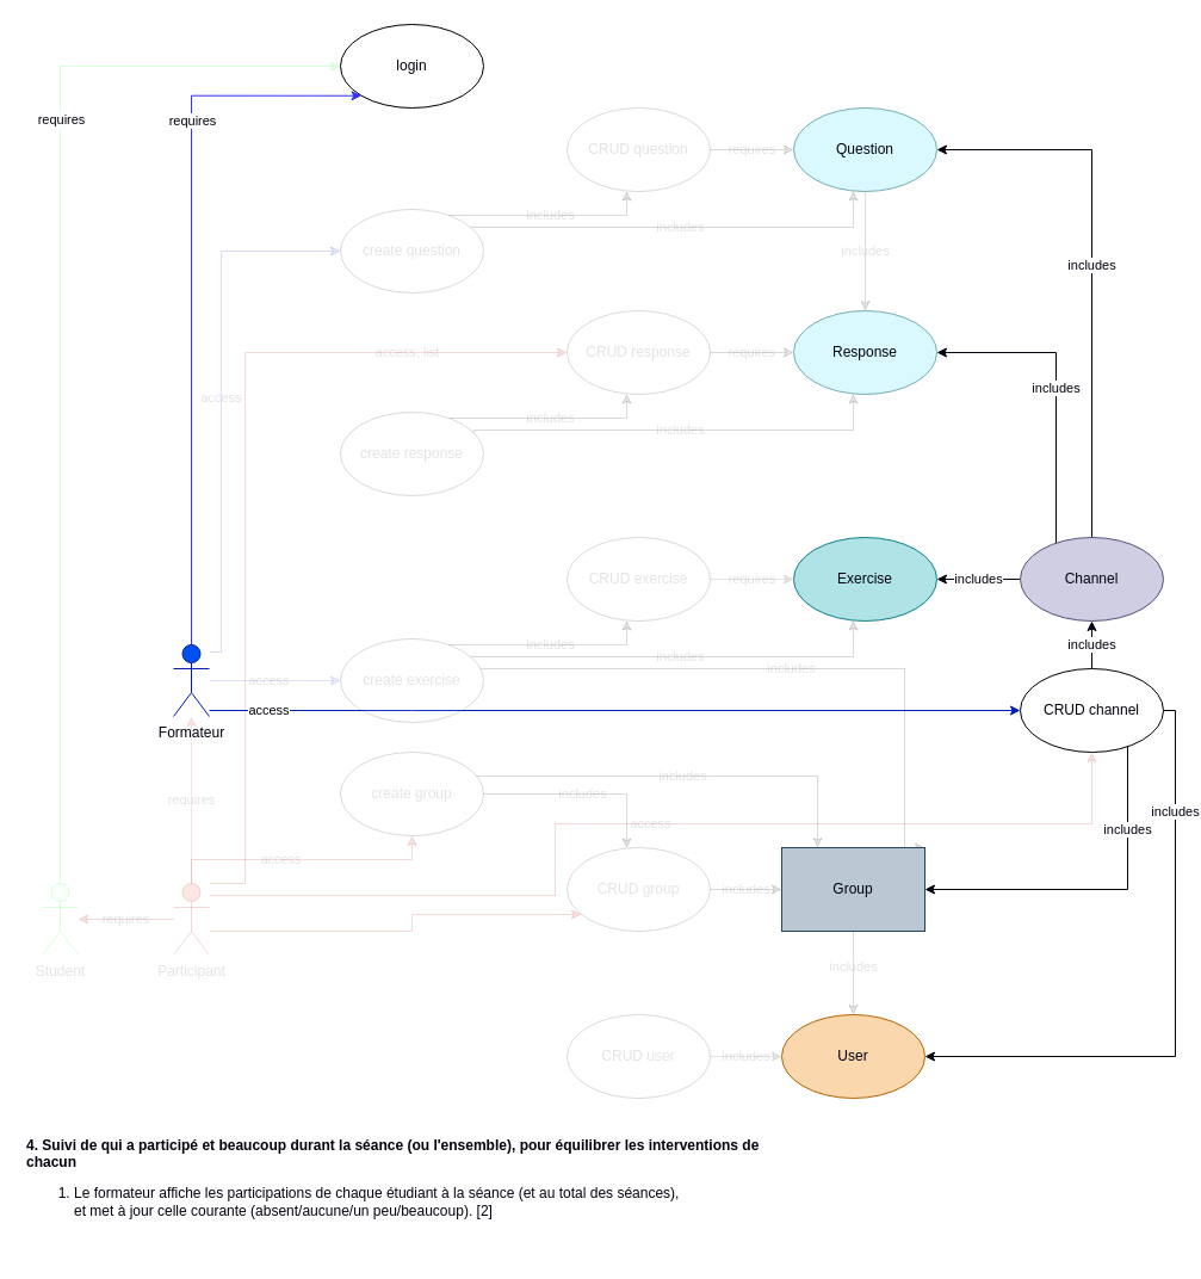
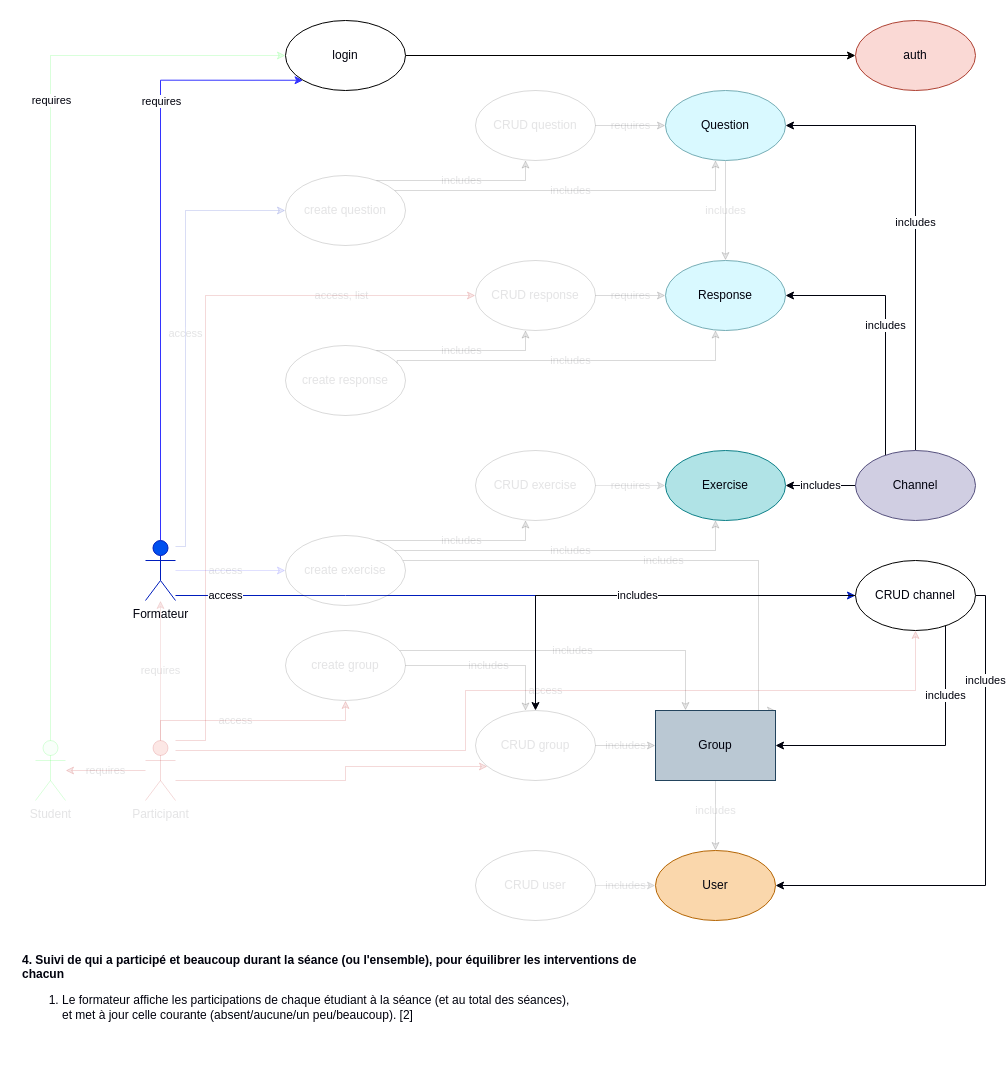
  <mxCell id="0" />
  <mxCell id="1" parent="0" />
  <mxCell id="2" value="access" style="edgeStyle=orthogonalEdgeStyle;rounded=0;orthogonalLoop=1;jettySize=auto;html=1;strokeColor=#001DBC;fillColor=#0050ef;fontColor=#00020D;" edge="1" parent="1" source="9" target="41"><mxGeometry x="-0.854" relative="1" as="geometry"><Array as="points"><mxPoint x="345" y="595" /><mxPoint x="345" y="595" /></Array><mxPoint as="offset" /></mxGeometry></mxCell>
  <mxCell id="3" value="create response" style="ellipse;whiteSpace=wrap;html=1;strokeOpacity=15;fillOpacity=10;fontColor=#00020D;textOpacity=10;" vertex="1" parent="1"><mxGeometry x="285" y="345" width="120" height="70" as="geometry" /></mxCell>
  <mxCell id="4" value="Exercise" style="ellipse;whiteSpace=wrap;html=1;fillColor=#b0e3e6;strokeColor=#0e8088;fillOpacity=100;strokeOpacity=100;fontColor=#00020D;" vertex="1" parent="1"><mxGeometry x="665" y="450" width="120" height="70" as="geometry" /></mxCell>
  <mxCell id="5" value="access" style="edgeStyle=orthogonalEdgeStyle;rounded=0;orthogonalLoop=1;jettySize=auto;html=1;fillColor=#dae8fc;strokeColor=#3333FF;fillOpacity=10;strokeOpacity=15;fontColor=#00020D;textOpacity=10;" edge="1" parent="1" source="9" target="59"><mxGeometry x="-0.091" relative="1" as="geometry"><mxPoint as="offset" /></mxGeometry></mxCell>
  <mxCell id="6" style="edgeStyle=orthogonalEdgeStyle;rounded=0;orthogonalLoop=1;jettySize=auto;html=1;fillColor=#dae8fc;strokeColor=#3333FF;entryX=0;entryY=1;entryDx=0;entryDy=0;fontColor=#00020D;" edge="1" parent="1" source="9" target="14"><mxGeometry relative="1" as="geometry"><Array as="points"><mxPoint x="160" y="80" /></Array></mxGeometry></mxCell>
  <mxCell id="7" value="requires" style="edgeLabel;html=1;align=center;verticalAlign=middle;resizable=0;points=[];fontColor=#00020D;" vertex="1" connectable="0" parent="6"><mxGeometry x="-0.198" y="-2" relative="1" as="geometry"><mxPoint x="-2" y="-198" as="offset" /></mxGeometry></mxCell>
  <mxCell id="8" value="access" style="edgeStyle=orthogonalEdgeStyle;rounded=0;orthogonalLoop=1;jettySize=auto;html=1;strokeColor=#001DBC;fillColor=#0050ef;strokeOpacity=15;fillOpacity=10;fontColor=#00020D;textOpacity=10;" edge="1" parent="1" source="9" target="49"><mxGeometry relative="1" as="geometry"><Array as="points"><mxPoint x="185" y="546" /><mxPoint x="185" y="210" /></Array></mxGeometry></mxCell>
  <mxCell id="9" value="Formateur" style="shape=umlActor;verticalLabelPosition=bottom;verticalAlign=top;html=1;outlineConnect=0;align=center;fillColor=#0050ef;strokeColor=#001DBC;fontColor=#00020D;" vertex="1" parent="1"><mxGeometry x="145" y="540" width="30" height="60" as="geometry" /></mxCell>
  <mxCell id="10" value="includes" style="edgeStyle=orthogonalEdgeStyle;rounded=0;orthogonalLoop=1;jettySize=auto;html=1;fillOpacity=10;strokeOpacity=15;fontColor=#00020D;textOpacity=10;" edge="1" parent="1" source="59" target="4"><mxGeometry relative="1" as="geometry"><Array as="points"><mxPoint x="715" y="550" /></Array></mxGeometry></mxCell>
  <mxCell id="11" value="includes" style="edgeStyle=orthogonalEdgeStyle;rounded=0;orthogonalLoop=1;jettySize=auto;html=1;fillOpacity=10;strokeOpacity=15;fontColor=#00020D;textOpacity=10;" edge="1" parent="1" source="59" target="19"><mxGeometry relative="1" as="geometry"><Array as="points"><mxPoint x="525" y="540" /></Array></mxGeometry></mxCell>
  <mxCell id="12" value="includes" style="edgeStyle=orthogonalEdgeStyle;rounded=0;orthogonalLoop=1;jettySize=auto;html=1;entryX=1;entryY=0;entryDx=0;entryDy=0;fillOpacity=10;strokeOpacity=15;fontColor=#00020D;textOpacity=10;" edge="1" parent="1" source="59" target="17"><mxGeometry relative="1" as="geometry"><Array as="points"><mxPoint x="758" y="560" /></Array></mxGeometry></mxCell>
+ <mxCell id="13" style="edgeStyle=orthogonalEdgeStyle;rounded=0;orthogonalLoop=1;jettySize=auto;html=1;fontColor=#00020D;" edge="1" parent="1" source="14" target="15"><mxGeometry relative="1" as="geometry" /></mxCell>
  <mxCell id="14" value="login" style="ellipse;whiteSpace=wrap;html=1;fontColor=#00020D;" vertex="1" parent="1"><mxGeometry x="285" y="20" width="120" height="70" as="geometry" /></mxCell>
+ <mxCell id="15" value="&lt;span style=&quot;font-weight: normal&quot;&gt;auth&lt;/span&gt;" style="ellipse;whiteSpace=wrap;html=1;fontStyle=1;fillColor=#fad9d5;strokeColor=#ae4132;fontColor=#00020D;" vertex="1" parent="1"><mxGeometry x="855" y="20" width="120" height="70" as="geometry" /></mxCell>
  <mxCell id="16" value="includes" style="edgeStyle=orthogonalEdgeStyle;rounded=0;orthogonalLoop=1;jettySize=auto;html=1;strokeColor=#00020D;fillOpacity=10;strokeOpacity=15;fontColor=#00020D;textOpacity=10;" edge="1" parent="1" source="17" target="37"><mxGeometry x="-0.143" relative="1" as="geometry"><mxPoint x="715" y="820" as="sourcePoint" /><Array as="points" /><mxPoint as="offset" /></mxGeometry></mxCell>
  <mxCell id="17" value="Group" style="whiteSpace=wrap;html=1;fillColor=#bac8d3;strokeColor=#23445d;fillOpacity=100;strokeOpacity=100;fontColor=#00020D;rounded=0;" vertex="1" parent="1"><mxGeometry x="655" y="710" width="120" height="70" as="geometry" /></mxCell>
  <mxCell id="18" value="requires" style="edgeStyle=orthogonalEdgeStyle;rounded=0;orthogonalLoop=1;jettySize=auto;html=1;strokeColor=#00020D;fontColor=#00020D;textOpacity=10;fillOpacity=10;strokeOpacity=10;" edge="1" parent="1" source="19" target="4"><mxGeometry relative="1" as="geometry" /></mxCell>
  <mxCell id="19" value="CRUD exercise" style="ellipse;whiteSpace=wrap;html=1;fillOpacity=10;strokeOpacity=15;textOpacity=10;fontColor=#00020D;" vertex="1" parent="1"><mxGeometry x="475" y="450" width="120" height="70" as="geometry" /></mxCell>
  <mxCell id="20" style="edgeStyle=orthogonalEdgeStyle;rounded=0;orthogonalLoop=1;jettySize=auto;html=1;entryX=0;entryY=0.5;entryDx=0;entryDy=0;fillColor=#d5e8d4;strokeColor=#03FF13;strokeOpacity=15;fillOpacity=10;fontColor=#00020D;" edge="1" parent="1" source="29" target="14"><mxGeometry relative="1" as="geometry"><Array as="points"><mxPoint x="50" y="55" /></Array></mxGeometry></mxCell>
  <mxCell id="21" value="requires" style="edgeLabel;html=1;align=center;verticalAlign=middle;resizable=0;points=[];fontColor=#00020D;" vertex="1" connectable="0" parent="20"><mxGeometry x="-0.153" y="-4" relative="1" as="geometry"><mxPoint x="-4" y="-251" as="offset" /></mxGeometry></mxCell>
  <mxCell id="22" value="&lt;meta charset=&quot;utf-8&quot;&gt;&lt;span style=&quot;font-family: helvetica; font-size: 11px; font-style: normal; font-weight: 400; letter-spacing: normal; text-align: center; text-indent: 0px; text-transform: none; word-spacing: 0px; background-color: rgb(255, 255, 255); display: inline; float: none;&quot;&gt;access&lt;/span&gt;" style="edgeStyle=orthogonalEdgeStyle;rounded=0;orthogonalLoop=1;jettySize=auto;html=1;fillColor=#e51400;strokeColor=#B20000;fillOpacity=10;strokeOpacity=15;fontColor=#00020D;textOpacity=10;" edge="1" parent="1" source="28" target="32"><mxGeometry x="-0.156" relative="1" as="geometry"><Array as="points"><mxPoint x="160" y="720" /><mxPoint x="345" y="720" /></Array><mxPoint as="offset" /></mxGeometry></mxCell>
  <mxCell id="23" value="requires" style="edgeStyle=orthogonalEdgeStyle;rounded=0;orthogonalLoop=1;jettySize=auto;html=1;strokeColor=#B20000;fillColor=#e51400;fontColor=#00020D;fillOpacity=10;strokeOpacity=10;textOpacity=10;" edge="1" parent="1" source="28" target="9"><mxGeometry relative="1" as="geometry" /></mxCell>
  <mxCell id="24" value="requires" style="edgeStyle=orthogonalEdgeStyle;rounded=0;orthogonalLoop=1;jettySize=auto;html=1;strokeColor=#B20000;fillColor=#e51400;strokeOpacity=15;fillOpacity=10;fontColor=#00020D;textOpacity=10;" edge="1" parent="1" source="28" target="29"><mxGeometry relative="1" as="geometry" /></mxCell>
  <mxCell id="25" style="edgeStyle=orthogonalEdgeStyle;rounded=0;orthogonalLoop=1;jettySize=auto;html=1;strokeColor=#B20000;fillColor=#e51400;fillOpacity=10;strokeOpacity=15;fontColor=#00020D;textOpacity=10;" edge="1" parent="1" source="28" target="34"><mxGeometry relative="1" as="geometry"><mxPoint x="175" y="780.004" as="sourcePoint" /><mxPoint x="475" y="765.724" as="targetPoint" /><Array as="points"><mxPoint x="345" y="780" /><mxPoint x="345" y="766" /></Array></mxGeometry></mxCell>
  <mxCell id="26" value="access" style="edgeStyle=orthogonalEdgeStyle;rounded=0;orthogonalLoop=1;jettySize=auto;html=1;strokeColor=#B20000;fillColor=#e51400;fillOpacity=10;strokeOpacity=15;fontColor=#00020D;textOpacity=10;" edge="1" parent="1" source="28" target="41"><mxGeometry relative="1" as="geometry"><Array as="points"><mxPoint x="465" y="750" /><mxPoint x="465" y="690" /><mxPoint x="915" y="690" /></Array></mxGeometry></mxCell>
  <mxCell id="27" value="access, list" style="edgeStyle=orthogonalEdgeStyle;rounded=0;orthogonalLoop=1;jettySize=auto;html=1;strokeColor=#B20000;fillColor=#e51400;strokeOpacity=15;fillOpacity=10;fontColor=#00020D;textOpacity=10;" edge="1" parent="1" source="28" target="57"><mxGeometry x="0.639" relative="1" as="geometry"><Array as="points"><mxPoint x="205" y="740" /><mxPoint x="205" y="295" /></Array><mxPoint as="offset" /></mxGeometry></mxCell>
  <mxCell id="28" value="Participant" style="shape=umlActor;verticalLabelPosition=bottom;verticalAlign=top;html=1;outlineConnect=0;align=center;fillColor=#e51400;strokeColor=#B20000;strokeOpacity=15;fillOpacity=10;fontColor=#00020D;textOpacity=10;" vertex="1" parent="1"><mxGeometry x="145" y="740" width="30" height="60" as="geometry" /></mxCell>
  <mxCell id="29" value="Student" style="shape=umlActor;verticalLabelPosition=bottom;verticalAlign=top;html=1;outlineConnect=0;align=center;strokeColor=#03FF13;fillColor=#C2FFD0;strokeOpacity=15;fillOpacity=10;fontColor=#00020D;textOpacity=10;" vertex="1" parent="1"><mxGeometry x="35" y="740" width="30" height="60" as="geometry" /></mxCell>
  <mxCell id="30" value="includes" style="edgeStyle=orthogonalEdgeStyle;rounded=0;orthogonalLoop=1;jettySize=auto;html=1;fillOpacity=10;strokeOpacity=15;fontColor=#00020D;textOpacity=10;" edge="1" parent="1" source="32" target="17"><mxGeometry relative="1" as="geometry"><Array as="points"><mxPoint x="685" y="650" /></Array></mxGeometry></mxCell>
  <mxCell id="31" value="includes" style="edgeStyle=orthogonalEdgeStyle;rounded=0;orthogonalLoop=1;jettySize=auto;html=1;fillOpacity=10;strokeOpacity=15;fontColor=#00020D;textOpacity=10;" edge="1" parent="1" source="32" target="34"><mxGeometry relative="1" as="geometry"><Array as="points"><mxPoint x="525" y="665" /></Array></mxGeometry></mxCell>
  <mxCell id="32" value="create group" style="ellipse;whiteSpace=wrap;html=1;fillOpacity=10;strokeOpacity=15;fontColor=#00020D;textOpacity=10;" vertex="1" parent="1"><mxGeometry x="285" y="630" width="120" height="70" as="geometry" /></mxCell>
  <mxCell id="33" value="includes" style="edgeStyle=orthogonalEdgeStyle;rounded=0;orthogonalLoop=1;jettySize=auto;html=1;strokeColor=#00020D;fillOpacity=10;strokeOpacity=15;fontColor=#00020D;textOpacity=10;" edge="1" parent="1" source="34" target="17"><mxGeometry relative="1" as="geometry" /></mxCell>
  <mxCell id="34" value="CRUD group" style="ellipse;whiteSpace=wrap;html=1;fillOpacity=10;strokeOpacity=15;fontColor=#00020D;textOpacity=10;" vertex="1" parent="1"><mxGeometry x="475" y="710" width="120" height="70" as="geometry" /></mxCell>
  <mxCell id="35" value="includes" style="edgeStyle=orthogonalEdgeStyle;rounded=0;orthogonalLoop=1;jettySize=auto;html=1;strokeColor=#00020D;fontColor=#00020D;textOpacity=10;fillOpacity=10;strokeOpacity=10;" edge="1" parent="1" source="36" target="37"><mxGeometry relative="1" as="geometry" /></mxCell>
  <mxCell id="36" value="CRUD user" style="ellipse;whiteSpace=wrap;html=1;fillOpacity=10;strokeOpacity=15;fontColor=#00020D;textOpacity=10;" vertex="1" parent="1"><mxGeometry x="475" y="850" width="120" height="70" as="geometry" /></mxCell>
  <mxCell id="37" value="User" style="ellipse;whiteSpace=wrap;html=1;fillColor=#fad7ac;strokeColor=#b46504;fillOpacity=100;strokeOpacity=100;fontColor=#00020D;" vertex="1" parent="1"><mxGeometry x="655" y="850" width="120" height="70" as="geometry" /></mxCell>
- <mxCell id="38" value="includes" style="edgeStyle=orthogonalEdgeStyle;rounded=0;orthogonalLoop=1;jettySize=auto;html=1;strokeColor=#00020D;fillOpacity=100;strokeOpacity=100;fontColor=#00020D;" edge="1" parent="1" source="41" target="45"><mxGeometry relative="1" as="geometry" /></mxCell>
+ <mxCell id="38" value="includes" style="edgeStyle=orthogonalEdgeStyle;rounded=0;orthogonalLoop=1;jettySize=auto;html=1;strokeColor=#00020D;fillOpacity=100;strokeOpacity=100;fontColor=#00020D;" edge="1" parent="1" source="41" target="34"><mxGeometry relative="1" as="geometry" /></mxCell>
  <mxCell id="39" value="includes" style="edgeStyle=orthogonalEdgeStyle;rounded=0;orthogonalLoop=1;jettySize=auto;html=1;strokeColor=#00020D;fontColor=#00020D;" edge="1" parent="1" source="41" target="17"><mxGeometry x="-0.515" relative="1" as="geometry"><Array as="points"><mxPoint x="945" y="595" /><mxPoint x="945" y="745" /></Array><mxPoint as="offset" /></mxGeometry></mxCell>
  <mxCell id="40" value="includes" style="edgeStyle=orthogonalEdgeStyle;rounded=0;orthogonalLoop=1;jettySize=auto;html=1;strokeColor=#00020D;fontColor=#00020D;" edge="1" parent="1" source="41" target="37"><mxGeometry x="-0.627" relative="1" as="geometry"><Array as="points"><mxPoint x="985" y="595" /><mxPoint x="985" y="885" /></Array><mxPoint as="offset" /></mxGeometry></mxCell>
  <mxCell id="41" value="CRUD channel" style="ellipse;whiteSpace=wrap;html=1;fontColor=#00020D;" vertex="1" parent="1"><mxGeometry x="855" y="560" width="120" height="70" as="geometry" /></mxCell>
  <mxCell id="42" value="includes" style="edgeStyle=orthogonalEdgeStyle;rounded=0;orthogonalLoop=1;jettySize=auto;html=1;strokeColor=#00020D;fillOpacity=100;strokeOpacity=100;fontColor=#00020D;" edge="1" parent="1" source="45" target="4"><mxGeometry relative="1" as="geometry" /></mxCell>
  <mxCell id="43" value="includes" style="edgeStyle=orthogonalEdgeStyle;rounded=0;orthogonalLoop=1;jettySize=auto;html=1;strokeColor=#00020D;fontColor=#00020D;" edge="1" parent="1" source="45" target="58"><mxGeometry relative="1" as="geometry"><Array as="points"><mxPoint x="885" y="295" /></Array></mxGeometry></mxCell>
  <mxCell id="44" value="includes" style="edgeStyle=orthogonalEdgeStyle;rounded=0;orthogonalLoop=1;jettySize=auto;html=1;strokeColor=#00020D;fontColor=#00020D;" edge="1" parent="1" source="45" target="53"><mxGeometry relative="1" as="geometry"><Array as="points"><mxPoint x="915" y="125" /></Array></mxGeometry></mxCell>
  <mxCell id="45" value="Channel" style="ellipse;whiteSpace=wrap;html=1;fillColor=#d0cee2;strokeColor=#56517e;fillOpacity=100;strokeOpacity=100;fontColor=#00020D;" vertex="1" parent="1"><mxGeometry x="855" y="450" width="120" height="70" as="geometry" /></mxCell>
  <mxCell id="46" value="&lt;div&gt;&lt;div&gt;&lt;b&gt;4. Suivi de qui a participé et beaucoup durant la séance (ou l'ensemble), pour équilibrer les interventions de&lt;/b&gt;&lt;/div&gt;&lt;div&gt;&lt;b&gt;chacun&lt;/b&gt;&lt;/div&gt;&lt;div&gt;&lt;ol&gt;&lt;li&gt;Le formateur affiche les participations de chaque étudiant à la séance (et au total des séances), &lt;br&gt;et met à jour celle courante (absent/aucune/un peu/beaucoup). [2]&lt;/li&gt;&lt;/ol&gt;&lt;/div&gt;&lt;/div&gt;&lt;div&gt;&lt;br&gt;&lt;/div&gt;" style="text;html=1;align=left;verticalAlign=middle;resizable=0;points=[];autosize=1;fontColor=#00020D;" vertex="1" parent="1"><mxGeometry x="20" y="950" width="630" height="100" as="geometry" /></mxCell>
  <mxCell id="47" value="includes" style="edgeStyle=orthogonalEdgeStyle;rounded=0;orthogonalLoop=1;jettySize=auto;html=1;strokeOpacity=15;fillOpacity=10;fontColor=#00020D;textOpacity=10;" edge="1" parent="1" source="49" target="53"><mxGeometry relative="1" as="geometry"><Array as="points"><mxPoint x="715" y="190" /></Array></mxGeometry></mxCell>
  <mxCell id="48" value="includes" style="edgeStyle=orthogonalEdgeStyle;rounded=0;orthogonalLoop=1;jettySize=auto;html=1;fillOpacity=10;strokeOpacity=15;fontColor=#00020D;textOpacity=10;" edge="1" parent="1" source="49" target="51"><mxGeometry relative="1" as="geometry"><Array as="points"><mxPoint x="525" y="180" /></Array></mxGeometry></mxCell>
  <mxCell id="49" value="create question" style="ellipse;whiteSpace=wrap;html=1;strokeOpacity=15;fillOpacity=10;fontColor=#00020D;textOpacity=10;" vertex="1" parent="1"><mxGeometry x="285" y="175" width="120" height="70" as="geometry" /></mxCell>
  <mxCell id="50" value="requires" style="edgeStyle=orthogonalEdgeStyle;rounded=0;orthogonalLoop=1;jettySize=auto;html=1;strokeColor=#00020D;strokeOpacity=15;fillOpacity=10;fontColor=#00020D;textOpacity=10;" edge="1" parent="1" source="51" target="53"><mxGeometry relative="1" as="geometry" /></mxCell>
  <mxCell id="51" value="CRUD question" style="ellipse;whiteSpace=wrap;html=1;strokeOpacity=15;fillOpacity=10;fontColor=#00020D;textOpacity=10;" vertex="1" parent="1"><mxGeometry x="475" y="90" width="120" height="70" as="geometry" /></mxCell>
  <mxCell id="52" value="includes" style="edgeStyle=orthogonalEdgeStyle;rounded=0;orthogonalLoop=1;jettySize=auto;html=1;strokeColor=#00020D;fillOpacity=10;strokeOpacity=15;fontColor=#00020D;textOpacity=10;" edge="1" parent="1" source="53" target="58"><mxGeometry relative="1" as="geometry"><mxPoint as="offset" /></mxGeometry></mxCell>
  <mxCell id="53" value="Question" style="ellipse;whiteSpace=wrap;html=1;fillColor=#D9F9FF;strokeColor=#76ADB5;fontColor=#00020D;" vertex="1" parent="1"><mxGeometry x="665" y="90" width="120" height="70" as="geometry" /></mxCell>
  <mxCell id="54" value="includes" style="edgeStyle=orthogonalEdgeStyle;rounded=0;orthogonalLoop=1;jettySize=auto;html=1;exitX=0.93;exitY=0.254;exitDx=0;exitDy=0;exitPerimeter=0;strokeOpacity=15;fillOpacity=10;fontColor=#00020D;textOpacity=10;" edge="1" parent="1" source="3" target="58"><mxGeometry relative="1" as="geometry"><Array as="points"><mxPoint x="397" y="360" /><mxPoint x="715" y="360" /></Array></mxGeometry></mxCell>
  <mxCell id="55" value="includes" style="edgeStyle=orthogonalEdgeStyle;rounded=0;orthogonalLoop=1;jettySize=auto;html=1;fillOpacity=10;strokeOpacity=15;fontColor=#00020D;textOpacity=10;" edge="1" parent="1" source="3" target="57"><mxGeometry relative="1" as="geometry"><Array as="points"><mxPoint x="525" y="350" /></Array></mxGeometry></mxCell>
  <mxCell id="56" value="requires" style="edgeStyle=orthogonalEdgeStyle;rounded=0;orthogonalLoop=1;jettySize=auto;html=1;strokeColor=#00020D;strokeOpacity=15;fillOpacity=10;fontColor=#00020D;textOpacity=10;" edge="1" parent="1" source="57" target="58"><mxGeometry relative="1" as="geometry" /></mxCell>
  <mxCell id="57" value="CRUD response" style="ellipse;whiteSpace=wrap;html=1;strokeOpacity=15;fillOpacity=10;fontColor=#00020D;textOpacity=10;" vertex="1" parent="1"><mxGeometry x="475" y="260" width="120" height="70" as="geometry" /></mxCell>
  <mxCell id="58" value="Response" style="ellipse;whiteSpace=wrap;html=1;fillColor=#D9F9FF;strokeColor=#76ADB5;fontColor=#00020D;" vertex="1" parent="1"><mxGeometry x="665" y="260" width="120" height="70" as="geometry" /></mxCell>
  <mxCell id="59" value="create exercise" style="ellipse;whiteSpace=wrap;html=1;fillOpacity=10;strokeOpacity=15;fontColor=#00020D;textOpacity=10;" vertex="1" parent="1"><mxGeometry x="285" y="535" width="120" height="70" as="geometry" /></mxCell>
